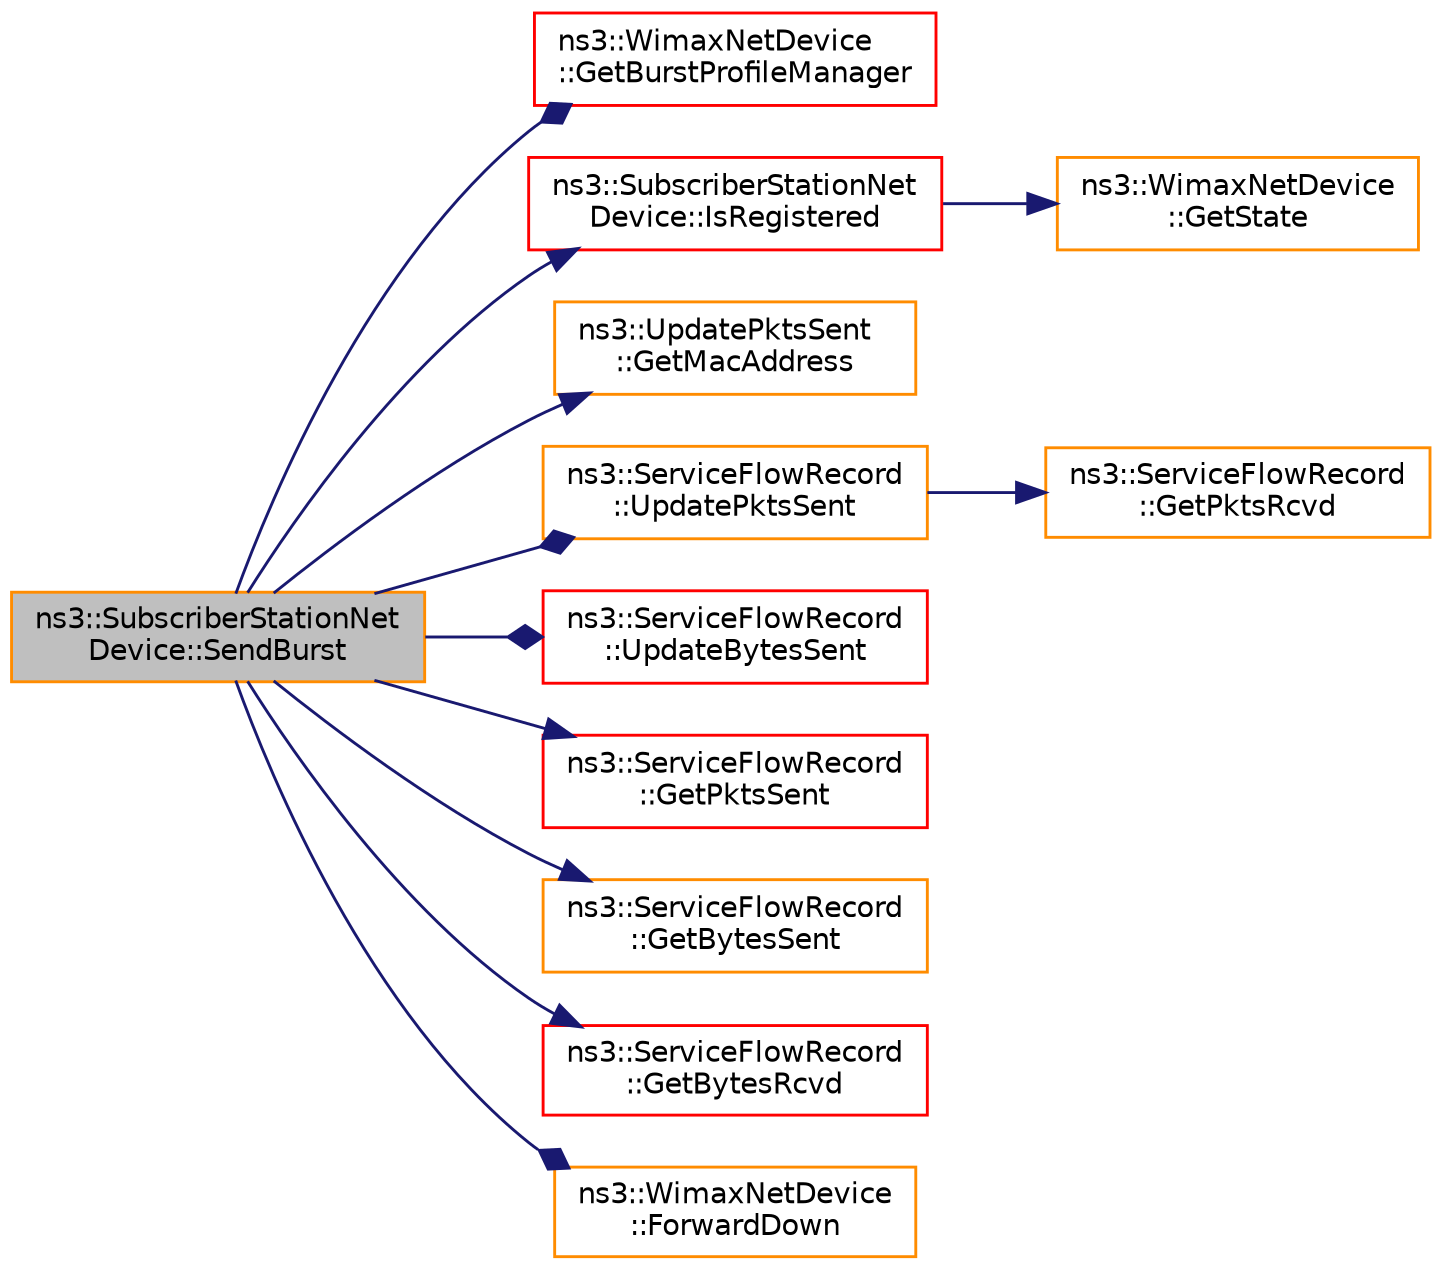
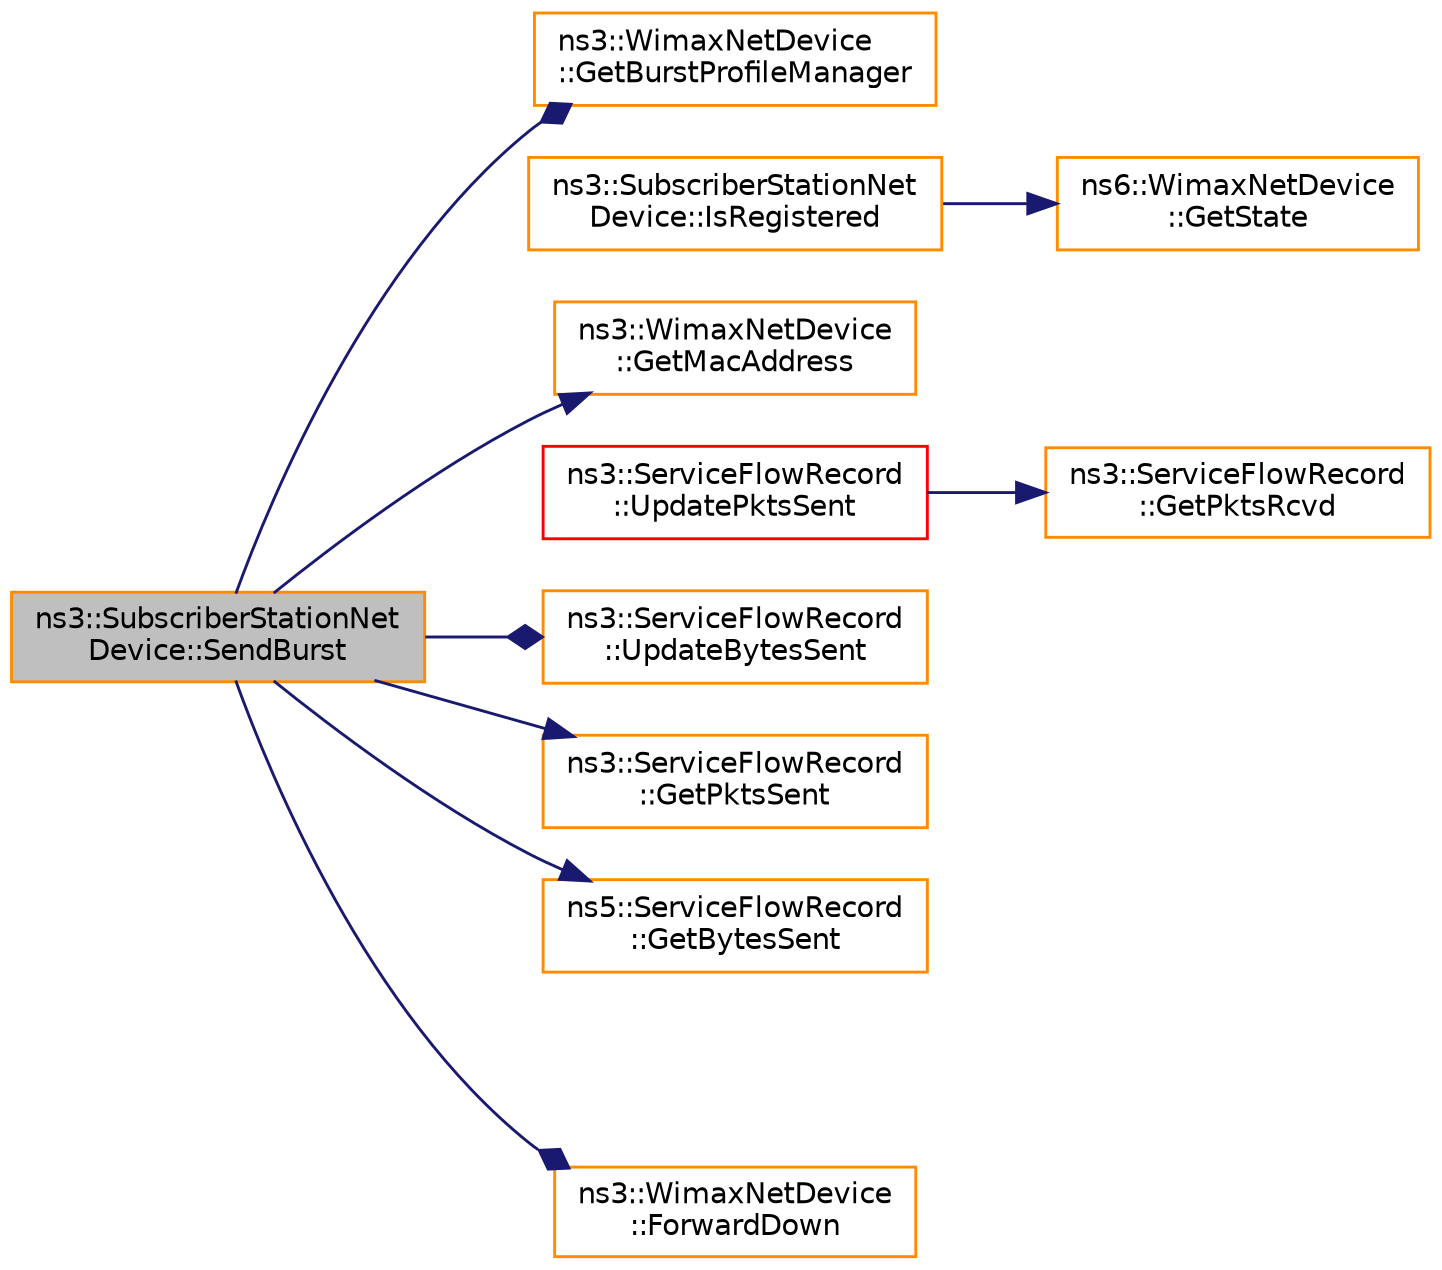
  digraph {
    rankdir=LR
    node [color=darkorange fillcolor=white fontname=Helvetica fontsize=10 shape=record style=filled]
    edge [arrowhead=normal color=midnightblue fontname=Helvetica fontsize=10 labelfontname=Helvetica labelfontsize=10 style=solid]
    n1 [fillcolor=grey75 fontcolor=black height=0.2 label="ns3::SubscriberStationNet\lDevice::SendBurst" width=0.4]
-   n2 [color=red height=0.2 label="ns3::WimaxNetDevice\l::GetBurstProfileManager" width=0.4]
-   n3 [color=red height=0.2 label="ns3::SubscriberStationNet\lDevice::IsRegistered" width=0.4]
-   n4 [height=0.2 label="ns3::UpdatePktsSent\l::GetMacAddress" width=0.4]
-   n5 [height=0.2 label="ns3::ServiceFlowRecord\l::UpdatePktsSent" width=0.4]
-   n6 [color=red height=0.2 label="ns3::ServiceFlowRecord\l::UpdateBytesSent" width=0.4]
-   n7 [color=red height=0.2 label="ns3::ServiceFlowRecord\l::GetPktsSent" width=0.4]
-   n8 [height=0.2 label="ns3::ServiceFlowRecord\l::GetBytesSent" width=0.4]
-   n9 [color=red height=0.2 label="ns3::ServiceFlowRecord\l::GetBytesRcvd" width=0.4]
+   n2 [height=0.2 label="ns3::WimaxNetDevice\l::GetBurstProfileManager" width=0.4]
+   n3 [height=0.2 label="ns3::SubscriberStationNet\lDevice::IsRegistered" width=0.4]
+   n4 [height=0.2 label="ns3::WimaxNetDevice\l::GetMacAddress" width=0.4]
+   n5 [color=red height=0.2 label="ns3::ServiceFlowRecord\l::UpdatePktsSent" width=0.4]
+   n6 [height=0.2 label="ns3::ServiceFlowRecord\l::UpdateBytesSent" width=0.4]
+   n7 [height=0.2 label="ns3::ServiceFlowRecord\l::GetPktsSent" width=0.4]
+   n8 [height=0.2 label="ns5::ServiceFlowRecord\l::GetBytesSent" width=0.4]
    n10 [height=0.2 label="ns3::WimaxNetDevice\l::ForwardDown" width=0.4]
-   n11 [height=0.2 label="ns3::WimaxNetDevice\l::GetState" width=0.4]
+   n11 [height=0.2 label="ns6::WimaxNetDevice\l::GetState" width=0.4]
    n12 [height=0.2 label="ns3::ServiceFlowRecord\l::GetPktsRcvd" width=0.4]
    n1 -> n2 [arrowhead=diamond]
-   n1 -> n3
    n1 -> n4
-   n1 -> n5 [arrowhead=diamond]
    n1 -> n6 [arrowhead=diamond]
    n1 -> n7
    n1 -> n8
-   n1 -> n9
    n1 -> n10 [arrowhead=diamond]
    n3 -> n11
    n5 -> n12
  }
